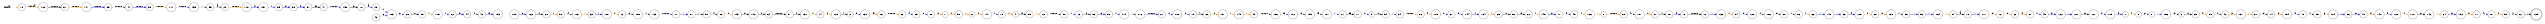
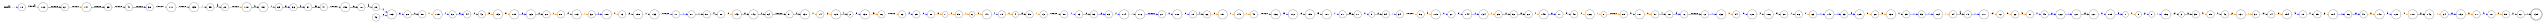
  digraph {
    rankdir=LR
    node [shape=circle]
    edge [color=blue style=dashed]
    0
    89
    101
    57
    1
    9
    8
    156
    2
    130
    16
    82
    3
    39
    85
    46
    4
    99
    13
    90
    5
    54
    34
    96
    6
    147
    79
    7
    98
    10
    102
    67
    initial [shape=plaintext]
    141
    11
    70
    59
    61
    12
    132
    94
    128
    23
    93
    14
    154
    19
    55
    15
    66
    151
    149
    25
    88
    17
    87
    51
    50
    18
    76
    104
    56
    20
    80
    113
    32
    21
    108
    22
    118
    157
    65
    83
    114
    24
    152
    26
    103
    43
    28
    27
    144
    134
    29
    58
    115
    92
    52
    60
    145
    30
    86
    63
    148
    31
    100
    73
    158
    33
    129
    68
    138
    119
    35
    53
    n106 [label=164]
    84
    36
    37
    47
    150
    78
    38
    111
    135
    95
    137
    40
    140
    120
    110
    41
    42
    153
    109
    123
    44
    45
    136
    112
    155
    48
    126
    49
    122
    121
    127
    143
    142
    64
    77
    75
    139 [shape=doublecircle]
    62
    97
    91
    131
    74
    69
    71
    72
    133
    125
    117
    81
    116
    106
    105
    107
    146
    0 -> 89 [color=darkorange label="\u0020" style=bold]
    89 -> 101 [color=black label=b]
    101 -> 57 [color=darkorange label=o style=bold]
    57 -> 18 [color=black label=l style=bold]
    1 -> 9 [color=darkorange label=s]
    9 -> 8 [label=p]
    8 -> 156 [label=";"]
    156 -> 3 [color=black label="&"]
    2 -> 130 [label=e]
    130 -> 16 [color=darkorange label="=" style=bold]
    16 -> 82 [color=darkorange label="\u0022"]
    82 -> 25 [label=f]
    3 -> 39 [color=black label=n style=bold]
    39 -> 85 [color=darkorange label=b]
    85 -> 46 [color=black label=s]
    46 -> 137 [color=darkorange label=p style=bold]
    4 -> 99 [color=black label=e style=bold]
    99 -> 13 [color=darkorange label=":"]
    13 -> 90 [color=black label="\u0020"]
    90 -> 23 [label=1]
    5 -> 54 [color=black label=0 style=bold]
    54 -> 34 [label=";"]
    34 -> 96 [color=darkorange label="\u0020"]
    96 -> 119 [color=darkorange label=f]
    6 -> 147 [color=darkorange label=s style=bold]
    147 -> 79 [label=i]
    79 -> 4 [color=darkorange label=z style=bold]
    7 -> 98 [color=darkorange label=t style=bold]
    98 -> 6 [color=darkorange label="-" style=bold]
    10 -> 102 [color=darkorange label="\u000a"]
    102 -> 67 [color=black label="\u0020" style=bold]
    67 -> 141 [color=darkorange label="\u0020" style=bold]
-   initial -> 10 [color=darkorange]
+   initial -> 10
    141 -> 69 [label="\u0020" style=bold]
    11 -> 70 [label=b]
    70 -> 59 [color=darkorange label=s style=bold]
    59 -> 61 [color=black label=y]
    61 -> 139 [color=black label=";" style=bold]
    12 -> 132 [label=">" style=bold]
    132 -> 94 [color=darkorange label=I]
    94 -> 128 [label=n]
    128 -> 106 [color=black label=s]
    23 -> 93 [color=black label=0 style=bold]
    93 -> 83 [label=p style=bold]
    14 -> 154 [color=darkorange label=n style=bold]
    154 -> 19 [label=b]
    19 -> 55 [color=black label=s]
    55 -> 104 [color=darkorange label=p]
    15 -> 66 [color=black label=l style=bold]
    66 -> 151 [color=darkorange label=o style=bold]
    151 -> 149 [color=darkorange label=r]
    149 -> 45 [color=darkorange label=":" style=bold]
    25 -> 88 [label=o]
    88 -> 7 [color=darkorange label=n style=bold]
    17 -> 87 [label=">" style=bold]
    87 -> 51 [color=black label="<" style=bold]
    51 -> 50 [color=black label=f]
    50 -> 143 [color=darkorange label=o]
    18 -> 76 [label=d style=bold]
    76 -> 12 [color=black label="\u0022" style=bold]
    104 -> 56 [label=";" style=bold]
    56 -> 40 [label="&" style=bold]
    20 -> 80 [color=darkorange label=r style=bold]
    80 -> 113 [color=black label=d]
    113 -> 32 [color=darkorange label="." style=bold]
    32 -> 100 [label=j style=bold]
    21 -> 108 [label=c]
    108 -> 15 [label=o]
    22 -> 118 [color=darkorange label="\u0020" style=bold]
    118 -> 157 [label=h style=bold]
    157 -> 65 [label=r]
    65 -> 36 [label=e style=bold]
    83 -> 114 [label=t]
    114 -> 116 [color=black label=";"]
    24 -> 152 [label="&" style=bold]
    152 -> 11 [color=darkorange label=n style=bold]
    26 -> 103 [label=t]
    103 -> 28 [label=g]
    43 -> 103 [label=e]
    28 -> 58 [color=black label=o style=bold]
    27 -> 144 [label=n]
    144 -> 134 [label=t style=bold]
    134 -> 29 [color=darkorange label="-" style=bold]
    29 -> 52 [color=black label=w style=bold]
    58 -> 115 [color=darkorange label=r]
    115 -> 92 [label=i]
    92 -> 44 [label=e style=bold]
    52 -> 60 [color=black label=e style=bold]
    60 -> 145 [color=darkorange label=i]
    145 -> 77 [label=g style=bold]
    30 -> 86 [color=black label=r]
    86 -> 63 [color=darkorange label=t]
    63 -> 148 [label="<" style=bold]
    148 -> 33 [label="/" style=bold]
    31 -> 14 [color=black label="&"]
    100 -> 73 [color=darkorange label=s]
    73 -> 158 [color=black label=p]
    158 -> 133 [color=black label="?"]
    33 -> 129 [label=f style=bold]
    129 -> 68 [color=darkorange label=o]
    68 -> 138 [color=darkorange label=n style=bold]
    138 -> 35 [color=black label=t]
    119 -> 27 [label=o]
    35 -> 53 [label=">" style=bold]
    53 -> n106 [label="<" style=bold]
    n106 -> 84 [color=darkorange label="/"]
    84 -> 75 [color=black label=a style=bold]
    36 -> 37 [label=h style=bold]
    37 -> 47 [color=black label="=" style=bold]
    47 -> 150 [label="\u0022"]
    150 -> 78 [color=black label=C style=bold]
    78 -> 26 [label=a]
    38 -> 111 [color=darkorange label="\u0020"]
    111 -> 135 [label="\u0020"]
    135 -> 95 [color=black label="<"]
    95 -> 22 [color=black label=a]
    137 -> 31 [color=darkorange label=";" style=bold]
    40 -> 140 [color=darkorange label=n style=bold]
    140 -> 120 [label=b]
    120 -> 110 [color=darkorange label=s]
    110 -> 146 [color=black label=p style=bold]
    41 -> 38 [label="\u0020" style=bold]
-   42 -> 153 [label=R style=bold]
+   42 -> 153 [color=darkorange label=R style=bold]
+   153 -> 109 [color=darkorange label=e]
    109 -> 123 [label=c style=bold]
    123 -> 20 [color=black label=o style=bold]
    44 -> 42 [color=black label=s]
    45 -> 136 [color=black label="\u0020"]
    136 -> 112 [label="#"]
    112 -> 155 [color=black label=C]
    155 -> 107 [color=black label=E]
    48 -> 126 [color=darkorange label=t]
    126 -> 0 [color=darkorange label=":"]
    49 -> 122 [label=p style=bold]
    122 -> 121 [label=";" style=bold]
    121 -> 127 [color=black label="&" style=bold]
    127 -> 105 [label=n]
    143 -> 142 [color=black label=n style=bold]
    142 -> 64 [color=black label=t style=bold]
    64 -> 91 [color=black label="\u0020" style=bold]
    77 -> 48 [color=black label=h]
    75 -> 117 [label=">" style=bold]
    62 -> 97 [color=darkorange label=b style=bold]
    97 -> 49 [label=s]
    91 -> 131 [color=black label=s style=bold]
    131 -> 74 [color=darkorange label=t]
    74 -> 125 [color=darkorange label=y]
    69 -> 41 [color=black label="\u0020"]
    71 -> 5 [label=0]
    72 -> 62 [color=darkorange label=n]
    133 -> 17 [label="\u0022"]
    125 -> 2 [color=black label=l style=bold]
    117 -> 72 [color=darkorange label="&"]
    81 -> 71 [color=black label=E style=bold]
    116 -> 21 [label="\u0020" style=bold]
    106 -> 30 [color=black label=e]
    105 -> 1 [label=b style=bold]
    107 -> 81 [label=7]
    146 -> 24 [color=darkorange label=";"]
  }
